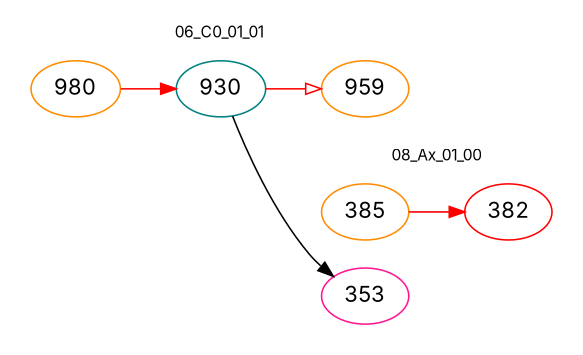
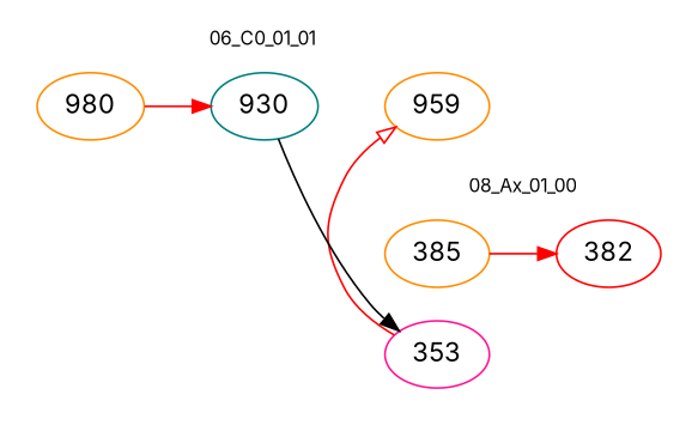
  digraph {
    fontname=Inter
    rankdir=LR
    node [color=darkorange fontname=Inter]
    edge [arrowhead=normal color=red fontname=Inter]
    n1 [label=385]
    n2 [color=red label=382]
    n3 [color=deeppink label=353]
    n4 [label=980]
    n5 [color=teal label=930]
    n6 [label=959]
    subgraph cluster_1 {
      color=white
      fontsize=10
      label="08_Ax_01_00"
      n1
      n2
      n3
    }
    subgraph cluster_2 {
      color=white
      fontsize=10
      label="06_C0_01_01"
      n4
      n5
      n6
    }
    n1 -> n2
    n4 -> n5
    n5 -> n3 [color=black]
-   n5 -> n6 [arrowhead=onormal]
+   n3 -> n6 [arrowhead=onormal]
  }
